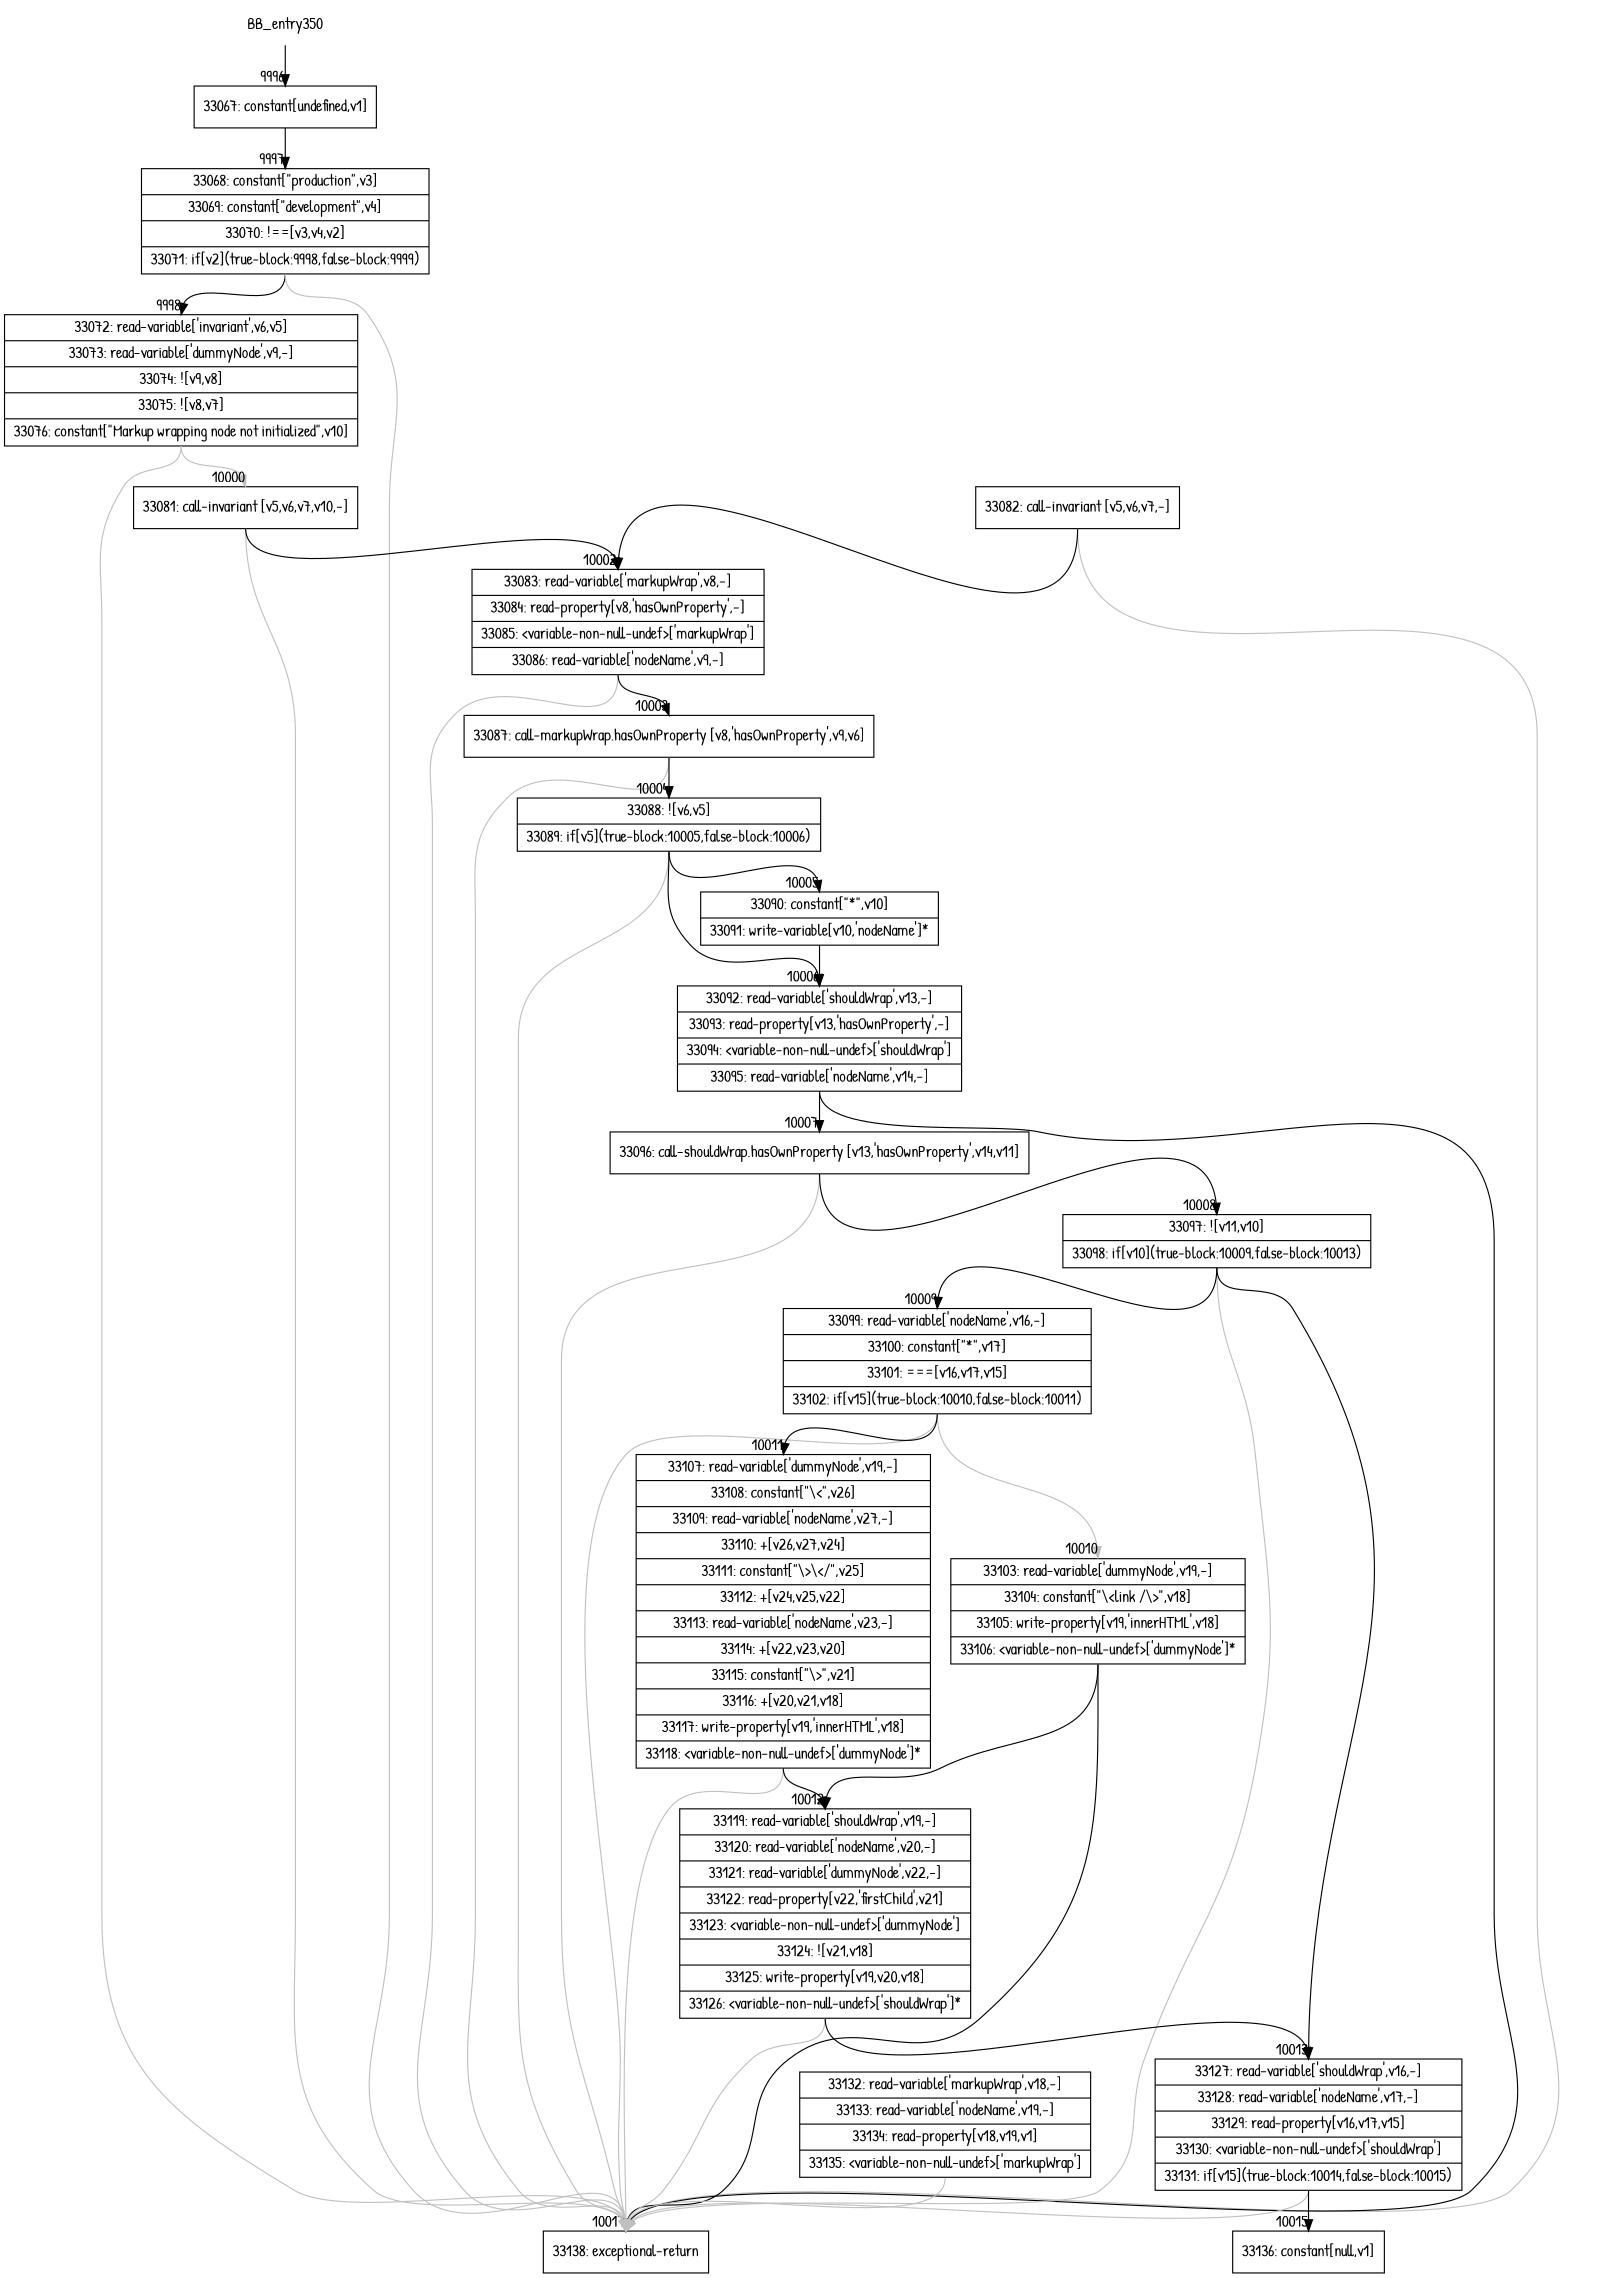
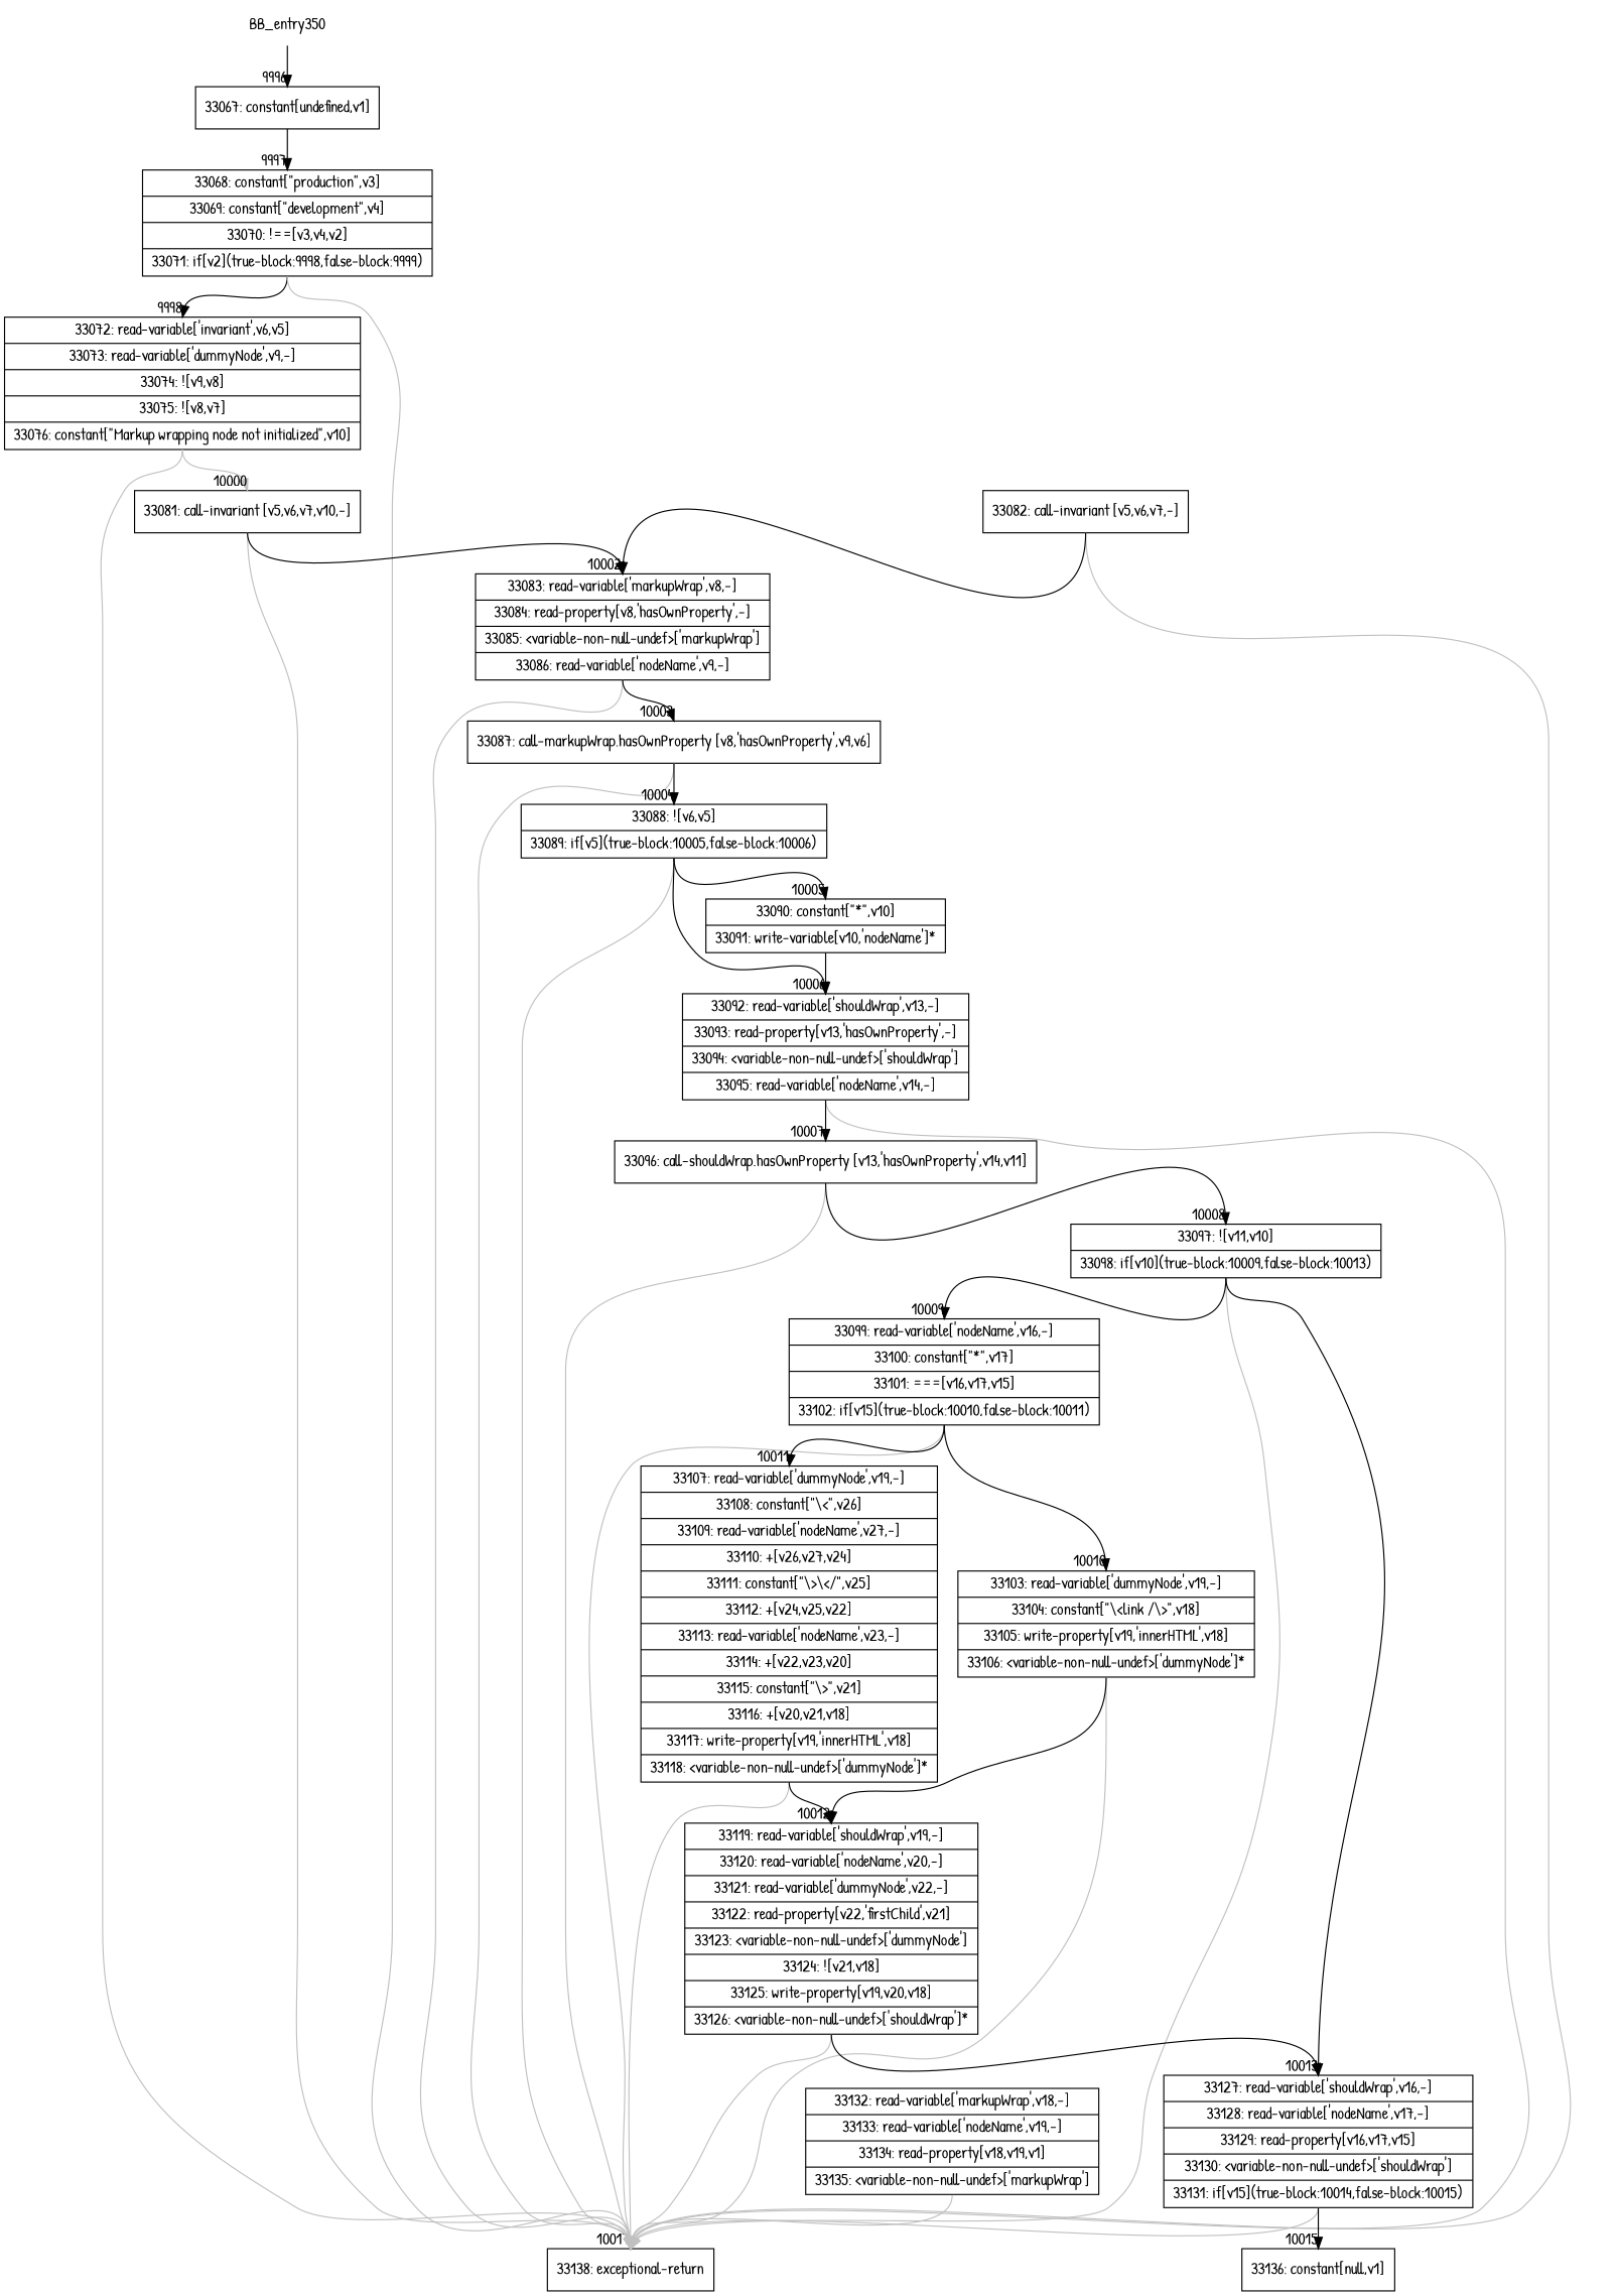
  digraph {
    fontname="Patrick Hand"
    rankdir=TD
    node [fontname="Patrick Hand" shape=record]
    edge [fontname="Patrick Hand" headport=n tailport=s]
    n1 [label=BB_entry350 shape=none]
    n2 [label="{33067: constant[undefined,v1]}"]
    n3 [label="{33068: constant[\"production\",v3]|33069: constant[\"development\",v4]|33070: !==[v3,v4,v2]|33071: if[v2](true-block:9998,false-block:9999)}"]
    n4 [label="{33072: read-variable['invariant',v6,v5]|33073: read-variable['dummyNode',v9,-]|33074: ![v9,v8]|33075: ![v8,v7]|33076: constant[\"Markup wrapping node not initialized\",v10]}"]
    n5 [label="{33138: exceptional-return}"]
    n6 [label="{33081: call-invariant [v5,v6,v7,v10,-]}"]
    n7 [label="{33083: read-variable['markupWrap',v8,-]|33084: read-property[v8,'hasOwnProperty',-]|33085: \<variable-non-null-undef\>['markupWrap']|33086: read-variable['nodeName',v9,-]}"]
    n8 [label="{33082: call-invariant [v5,v6,v7,-]}"]
    n9 [label="{33087: call-markupWrap.hasOwnProperty [v8,'hasOwnProperty',v9,v6]}"]
    n10 [label="{33088: ![v6,v5]|33089: if[v5](true-block:10005,false-block:10006)}"]
    n11 [label="{33090: constant[\"*\",v10]|33091: write-variable[v10,'nodeName']*}"]
    n12 [label="{33092: read-variable['shouldWrap',v13,-]|33093: read-property[v13,'hasOwnProperty',-]|33094: \<variable-non-null-undef\>['shouldWrap']|33095: read-variable['nodeName',v14,-]}"]
    n13 [label="{33096: call-shouldWrap.hasOwnProperty [v13,'hasOwnProperty',v14,v11]}"]
    n14 [label="{33097: ![v11,v10]|33098: if[v10](true-block:10009,false-block:10013)}"]
    n15 [label="{33099: read-variable['nodeName',v16,-]|33100: constant[\"*\",v17]|33101: ===[v16,v17,v15]|33102: if[v15](true-block:10010,false-block:10011)}"]
    n16 [label="{33127: read-variable['shouldWrap',v16,-]|33128: read-variable['nodeName',v17,-]|33129: read-property[v16,v17,v15]|33130: \<variable-non-null-undef\>['shouldWrap']|33131: if[v15](true-block:10014,false-block:10015)}"]
    n17 [label="{33103: read-variable['dummyNode',v19,-]|33104: constant[\"\\\<link /\\\>\",v18]|33105: write-property[v19,'innerHTML',v18]|33106: \<variable-non-null-undef\>['dummyNode']*}"]
    n18 [label="{33107: read-variable['dummyNode',v19,-]|33108: constant[\"\\\<\",v26]|33109: read-variable['nodeName',v27,-]|33110: +[v26,v27,v24]|33111: constant[\"\\\>\\\</\",v25]|33112: +[v24,v25,v22]|33113: read-variable['nodeName',v23,-]|33114: +[v22,v23,v20]|33115: constant[\"\\\>\",v21]|33116: +[v20,v21,v18]|33117: write-property[v19,'innerHTML',v18]|33118: \<variable-non-null-undef\>['dummyNode']*}"]
    n19 [label="{33136: constant[null,v1]}"]
    n20 [label="{33119: read-variable['shouldWrap',v19,-]|33120: read-variable['nodeName',v20,-]|33121: read-variable['dummyNode',v22,-]|33122: read-property[v22,'firstChild',v21]|33123: \<variable-non-null-undef\>['dummyNode']|33124: ![v21,v18]|33125: write-property[v19,v20,v18]|33126: \<variable-non-null-undef\>['shouldWrap']*}"]
    n21 [label="{33132: read-variable['markupWrap',v18,-]|33133: read-variable['nodeName',v19,-]|33134: read-property[v18,v19,v1]|33135: \<variable-non-null-undef\>['markupWrap']}"]
    n1 -> n2 [headlabel="    9996"]
    n2 -> n3 [headlabel="      9997"]
    n3 -> n4 [headlabel="      9998"]
    n3 -> n5 [color=gray headlabel="      10017"]
    n4 -> n5 [color=gray]
    n4 -> n6 [color=gray headlabel="      10000"]
    n6 -> n5 [color=gray]
    n6 -> n7 [headlabel="      10002"]
    n7 -> n5 [color=gray]
    n7 -> n9 [headlabel="      10003"]
    n8 -> n5 [color=gray]
    n8 -> n7
    n9 -> n5 [color=gray]
    n9 -> n10 [headlabel="      10004"]
    n10 -> n5 [color=gray]
    n10 -> n11 [headlabel="      10005"]
    n10 -> n12 [headlabel="      10006"]
    n11 -> n12
-   n12 -> n5 [color=black]
+   n12 -> n5 [color=gray]
    n12 -> n13 [headlabel="      10007"]
    n13 -> n5 [color=gray]
    n13 -> n14 [headlabel="      10008"]
    n14 -> n5 [color=gray]
    n14 -> n15 [headlabel="      10009"]
    n14 -> n16 [headlabel="      10013"]
    n15 -> n5 [color=gray]
-   n15 -> n17 [headlabel="      10010" color=gray]
+   n15 -> n17 [headlabel="      10010"]
    n15 -> n18 [headlabel="      10011"]
    n16 -> n5 [color=gray]
    n16 -> n19 [headlabel="      10015"]
-   n17 -> n5 [color=black]
+   n17 -> n5 [color=gray]
    n17 -> n20 [headlabel="      10012"]
    n18 -> n5 [color=gray]
    n18 -> n20
    n20 -> n5 [color=gray]
    n20 -> n16
    n21 -> n5 [color=gray]
  }
